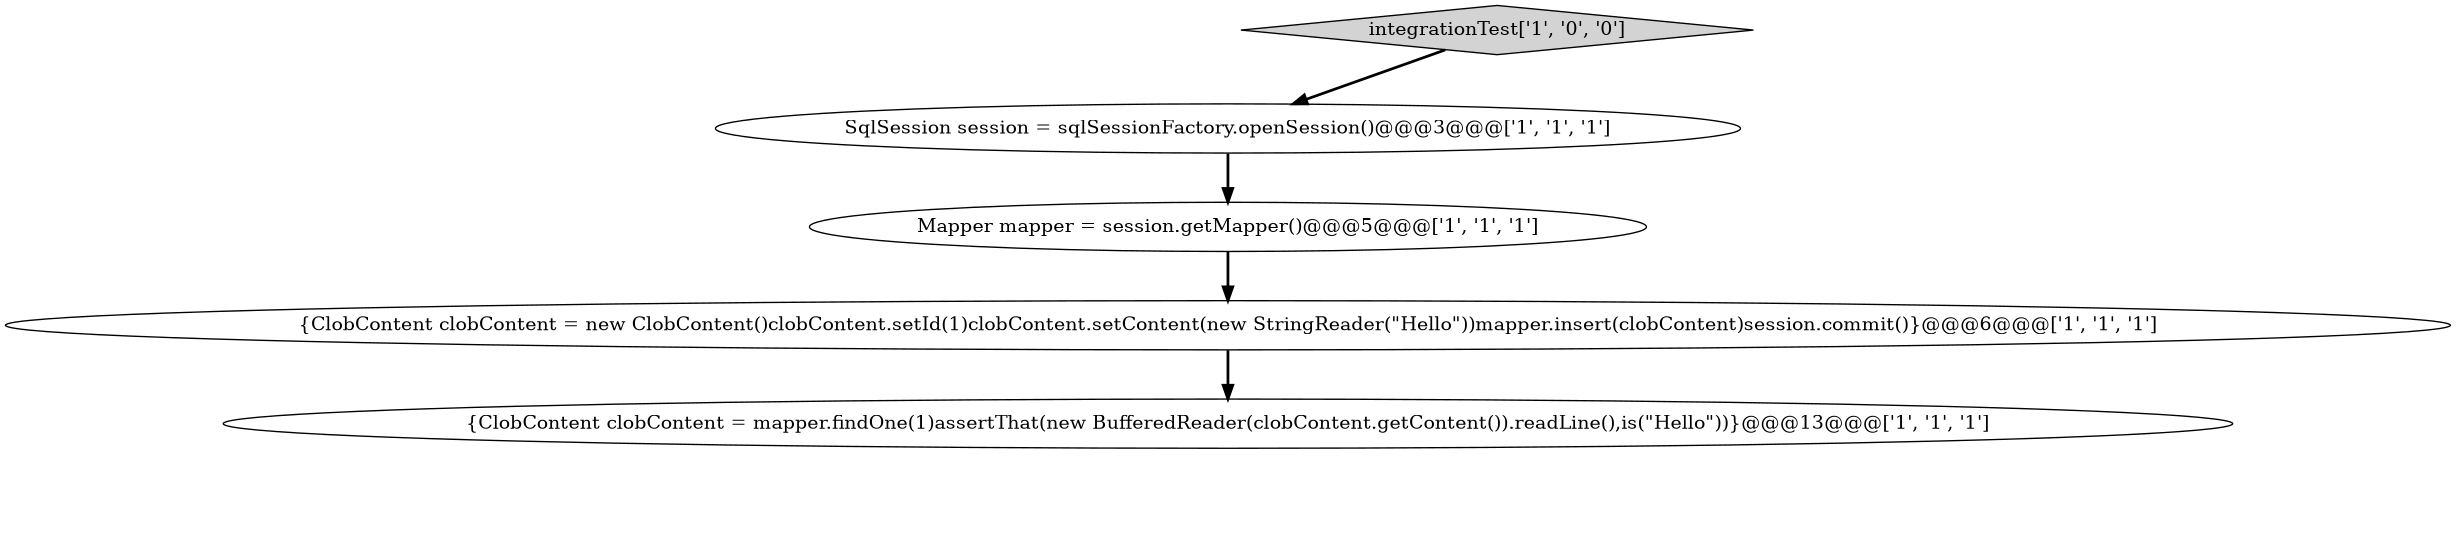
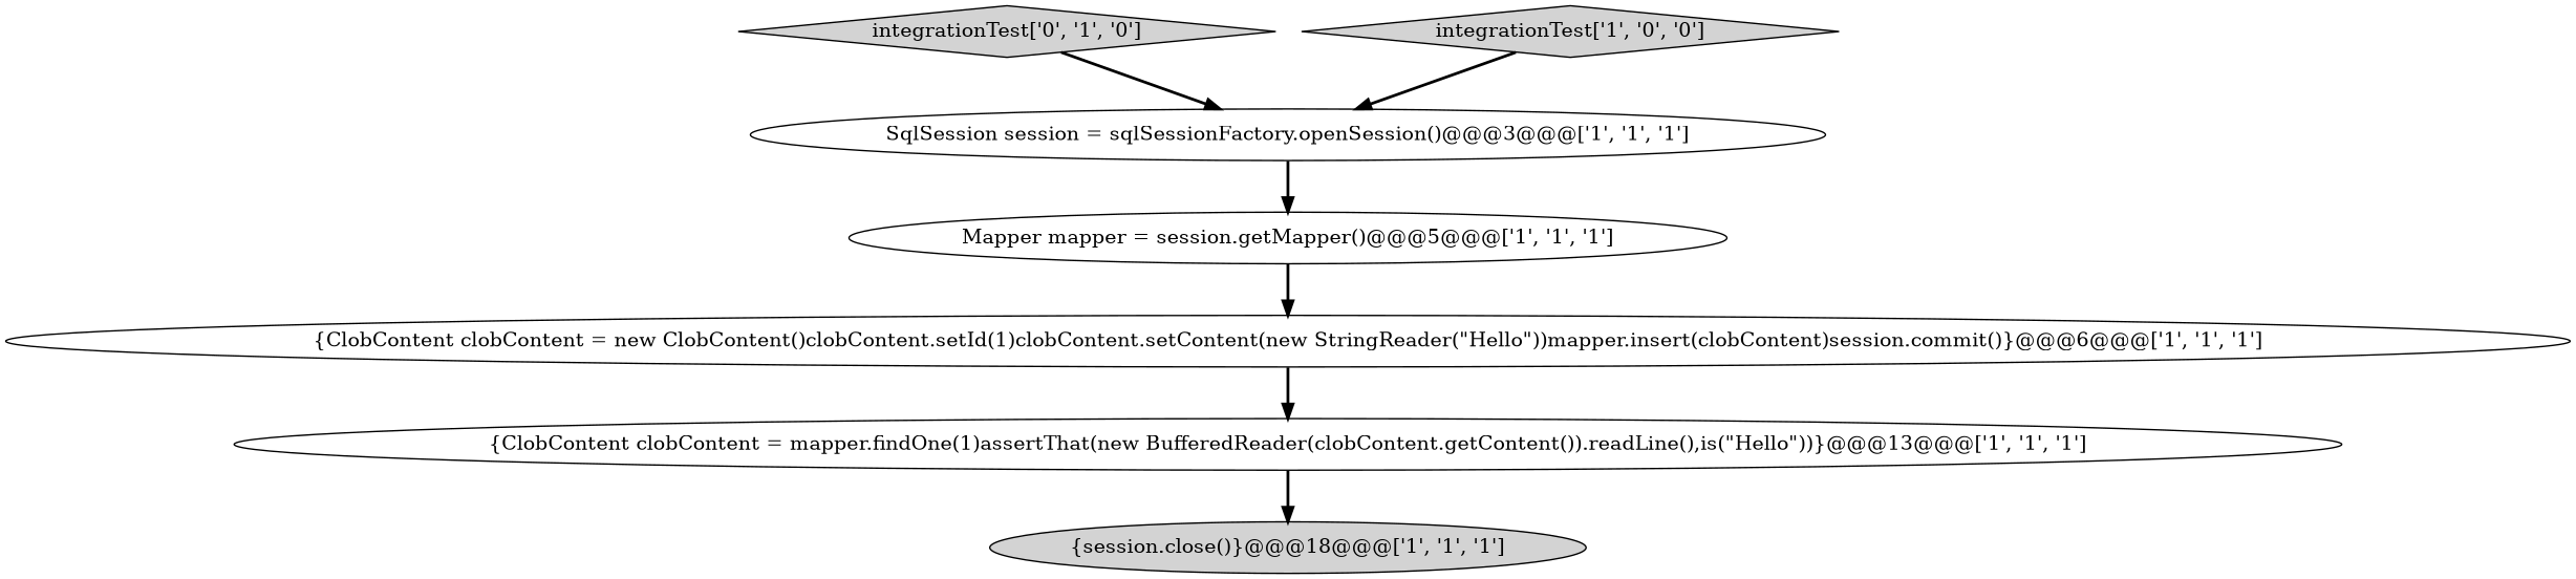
  digraph {
    node [fillcolor=white shape=ellipse style=filled]
    edge [style=bold]
+   n1 [fillcolor=lightgray label="integrationTest['0', '1', '0']" shape=diamond]
    n2 [label="SqlSession session = sqlSessionFactory.openSession()@@@3@@@['1', '1', '1']"]
    n3 [label="Mapper mapper = session.getMapper()@@@5@@@['1', '1', '1']"]
    n4 [fillcolor=lightgray label="integrationTest['1', '0', '0']" shape=diamond]
+   n5 [fillcolor=lightgray label="{session.close()}@@@18@@@['1', '1', '1']"]
    n6 [label="{ClobContent clobContent = new ClobContent()clobContent.setId(1)clobContent.setContent(new StringReader(\"Hello\"))mapper.insert(clobContent)session.commit()}@@@6@@@['1', '1', '1']"]
    n7 [label="{ClobContent clobContent = mapper.findOne(1)assertThat(new BufferedReader(clobContent.getContent()).readLine(),is(\"Hello\"))}@@@13@@@['1', '1', '1']"]
+   n1 -> n2
    n2 -> n3
    n3 -> n6
    n4 -> n2
    n6 -> n7
+   n7 -> n5
  }
